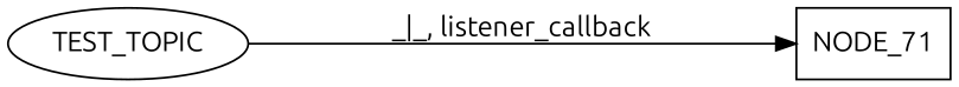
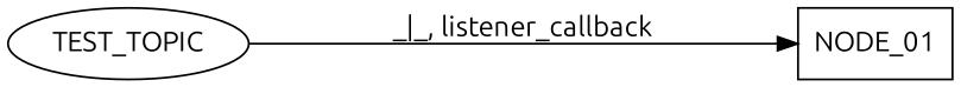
  digraph {
    nodesep=1
    ranksep=2
    rankdir=LR
    fontname=Ubuntu
    node [fontname=Ubuntu]
-   NODE_01 [shape=box label=NODE_71]
+   NODE_01 [shape=box]
    TEST_TOPIC
    TEST_TOPIC -> NODE_01 [label="_|_, listener_callback" fontname=Ubuntu]
  }
